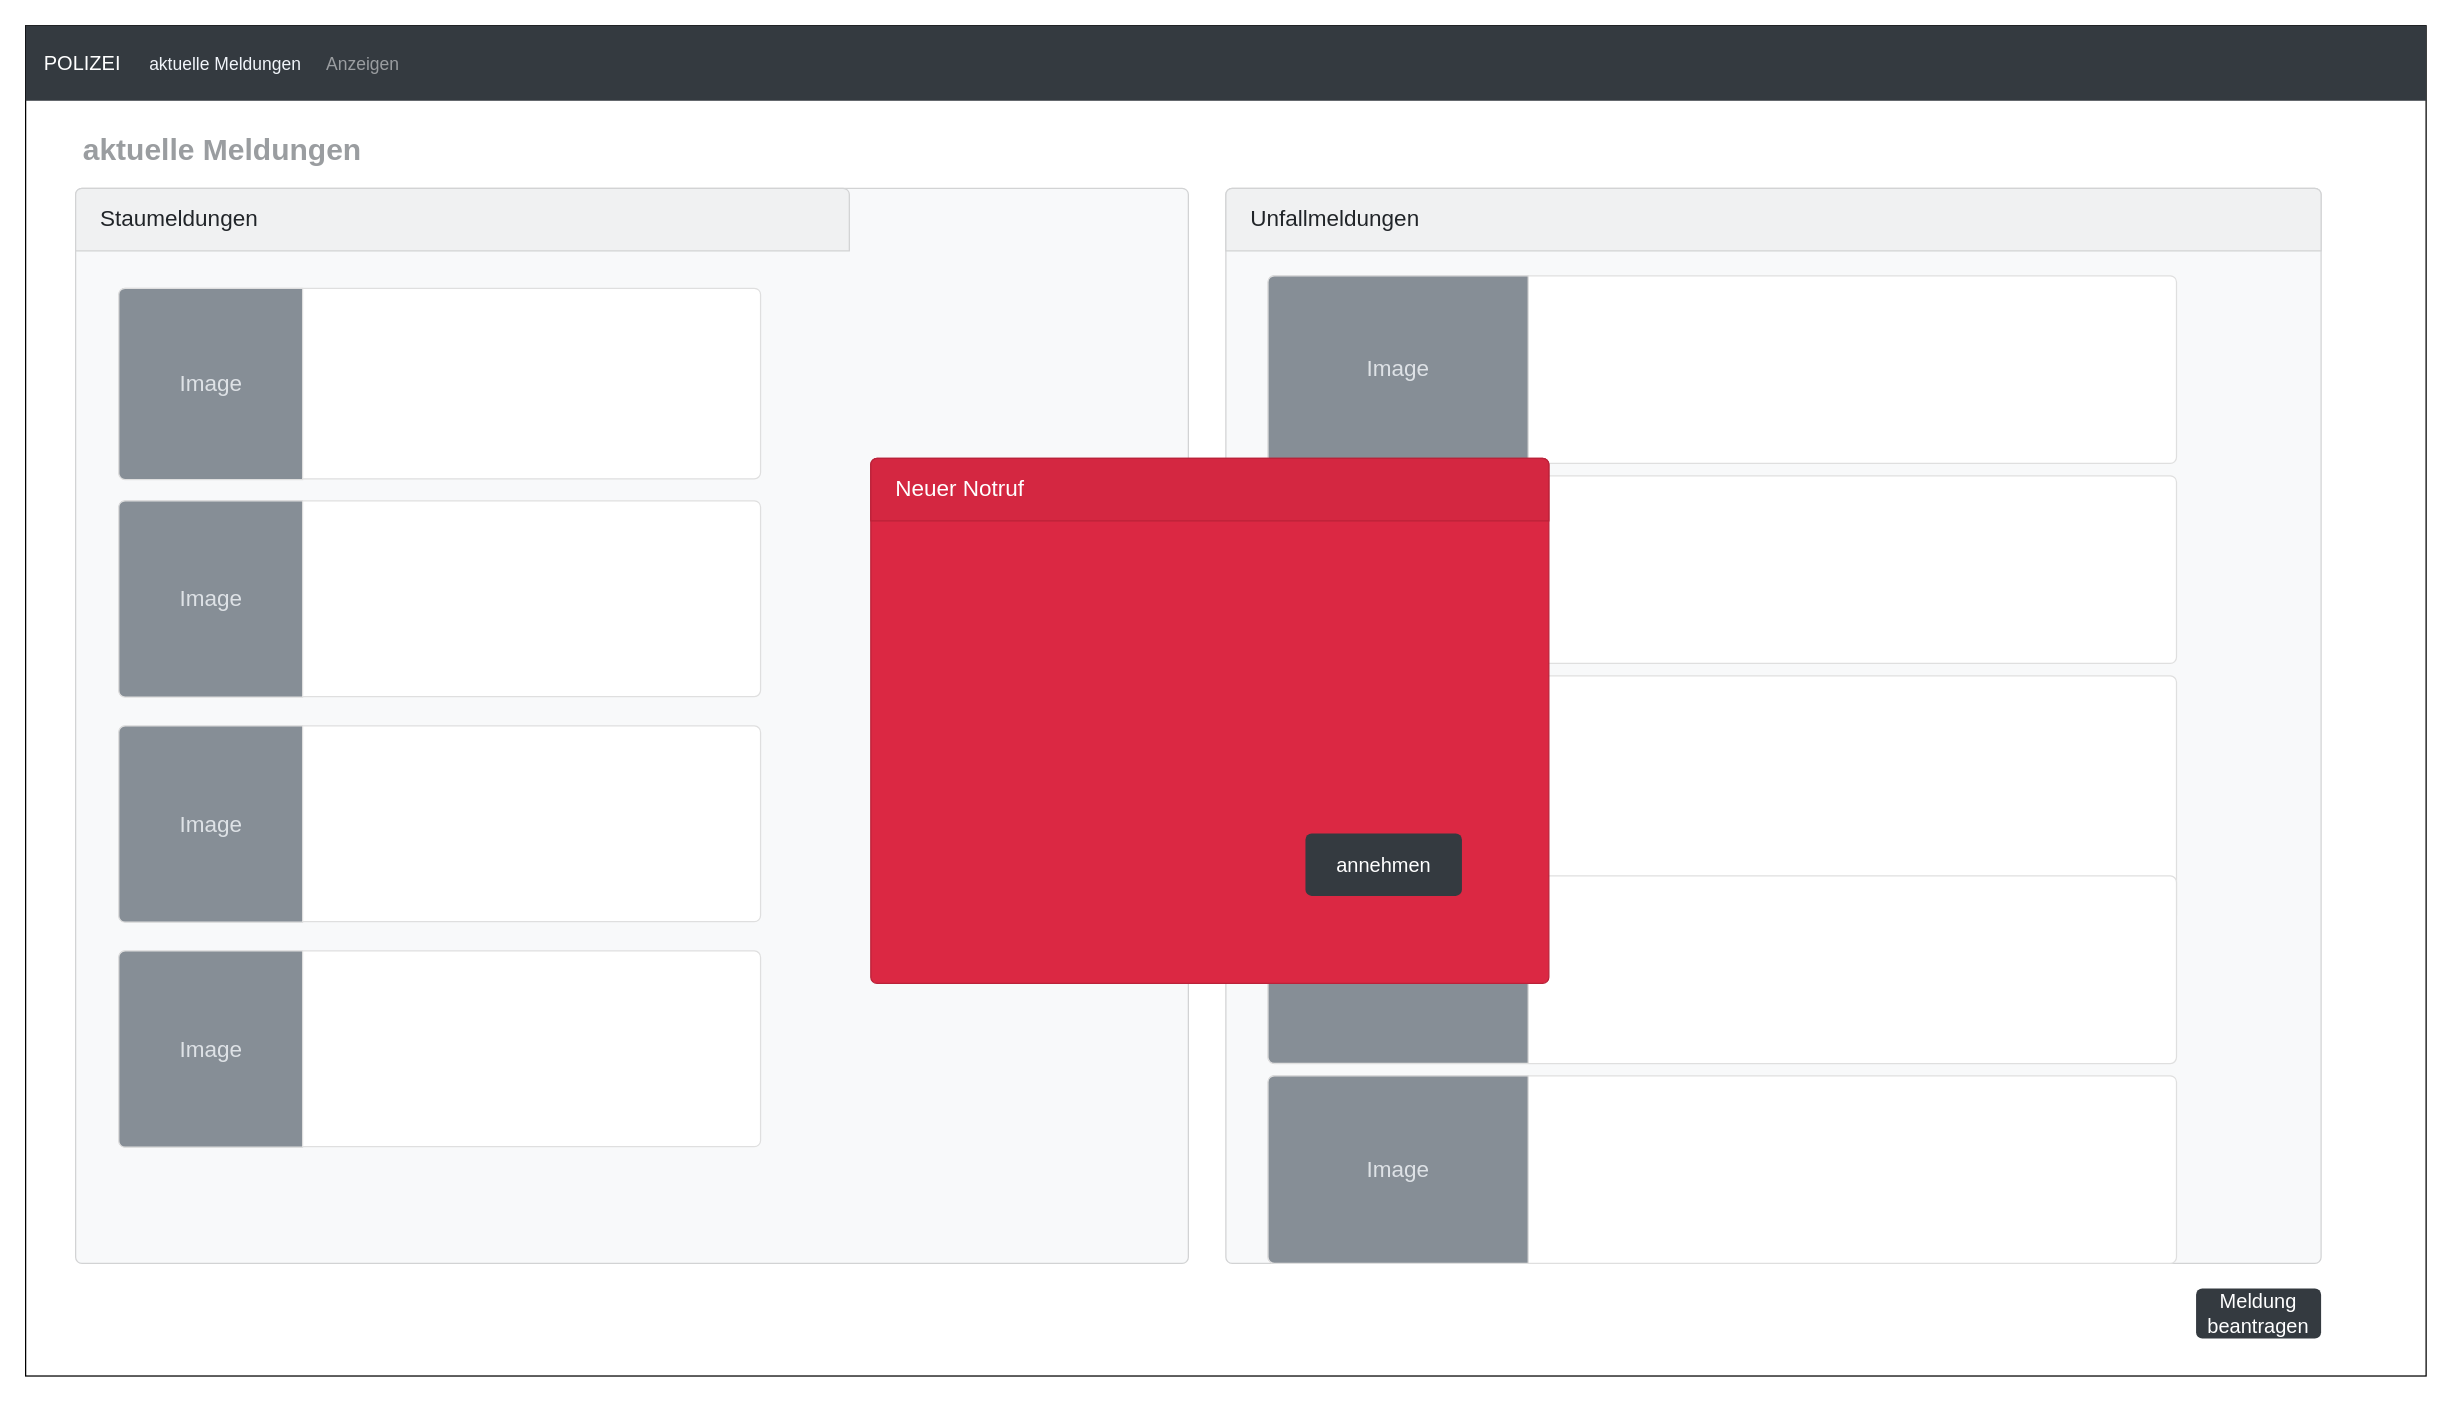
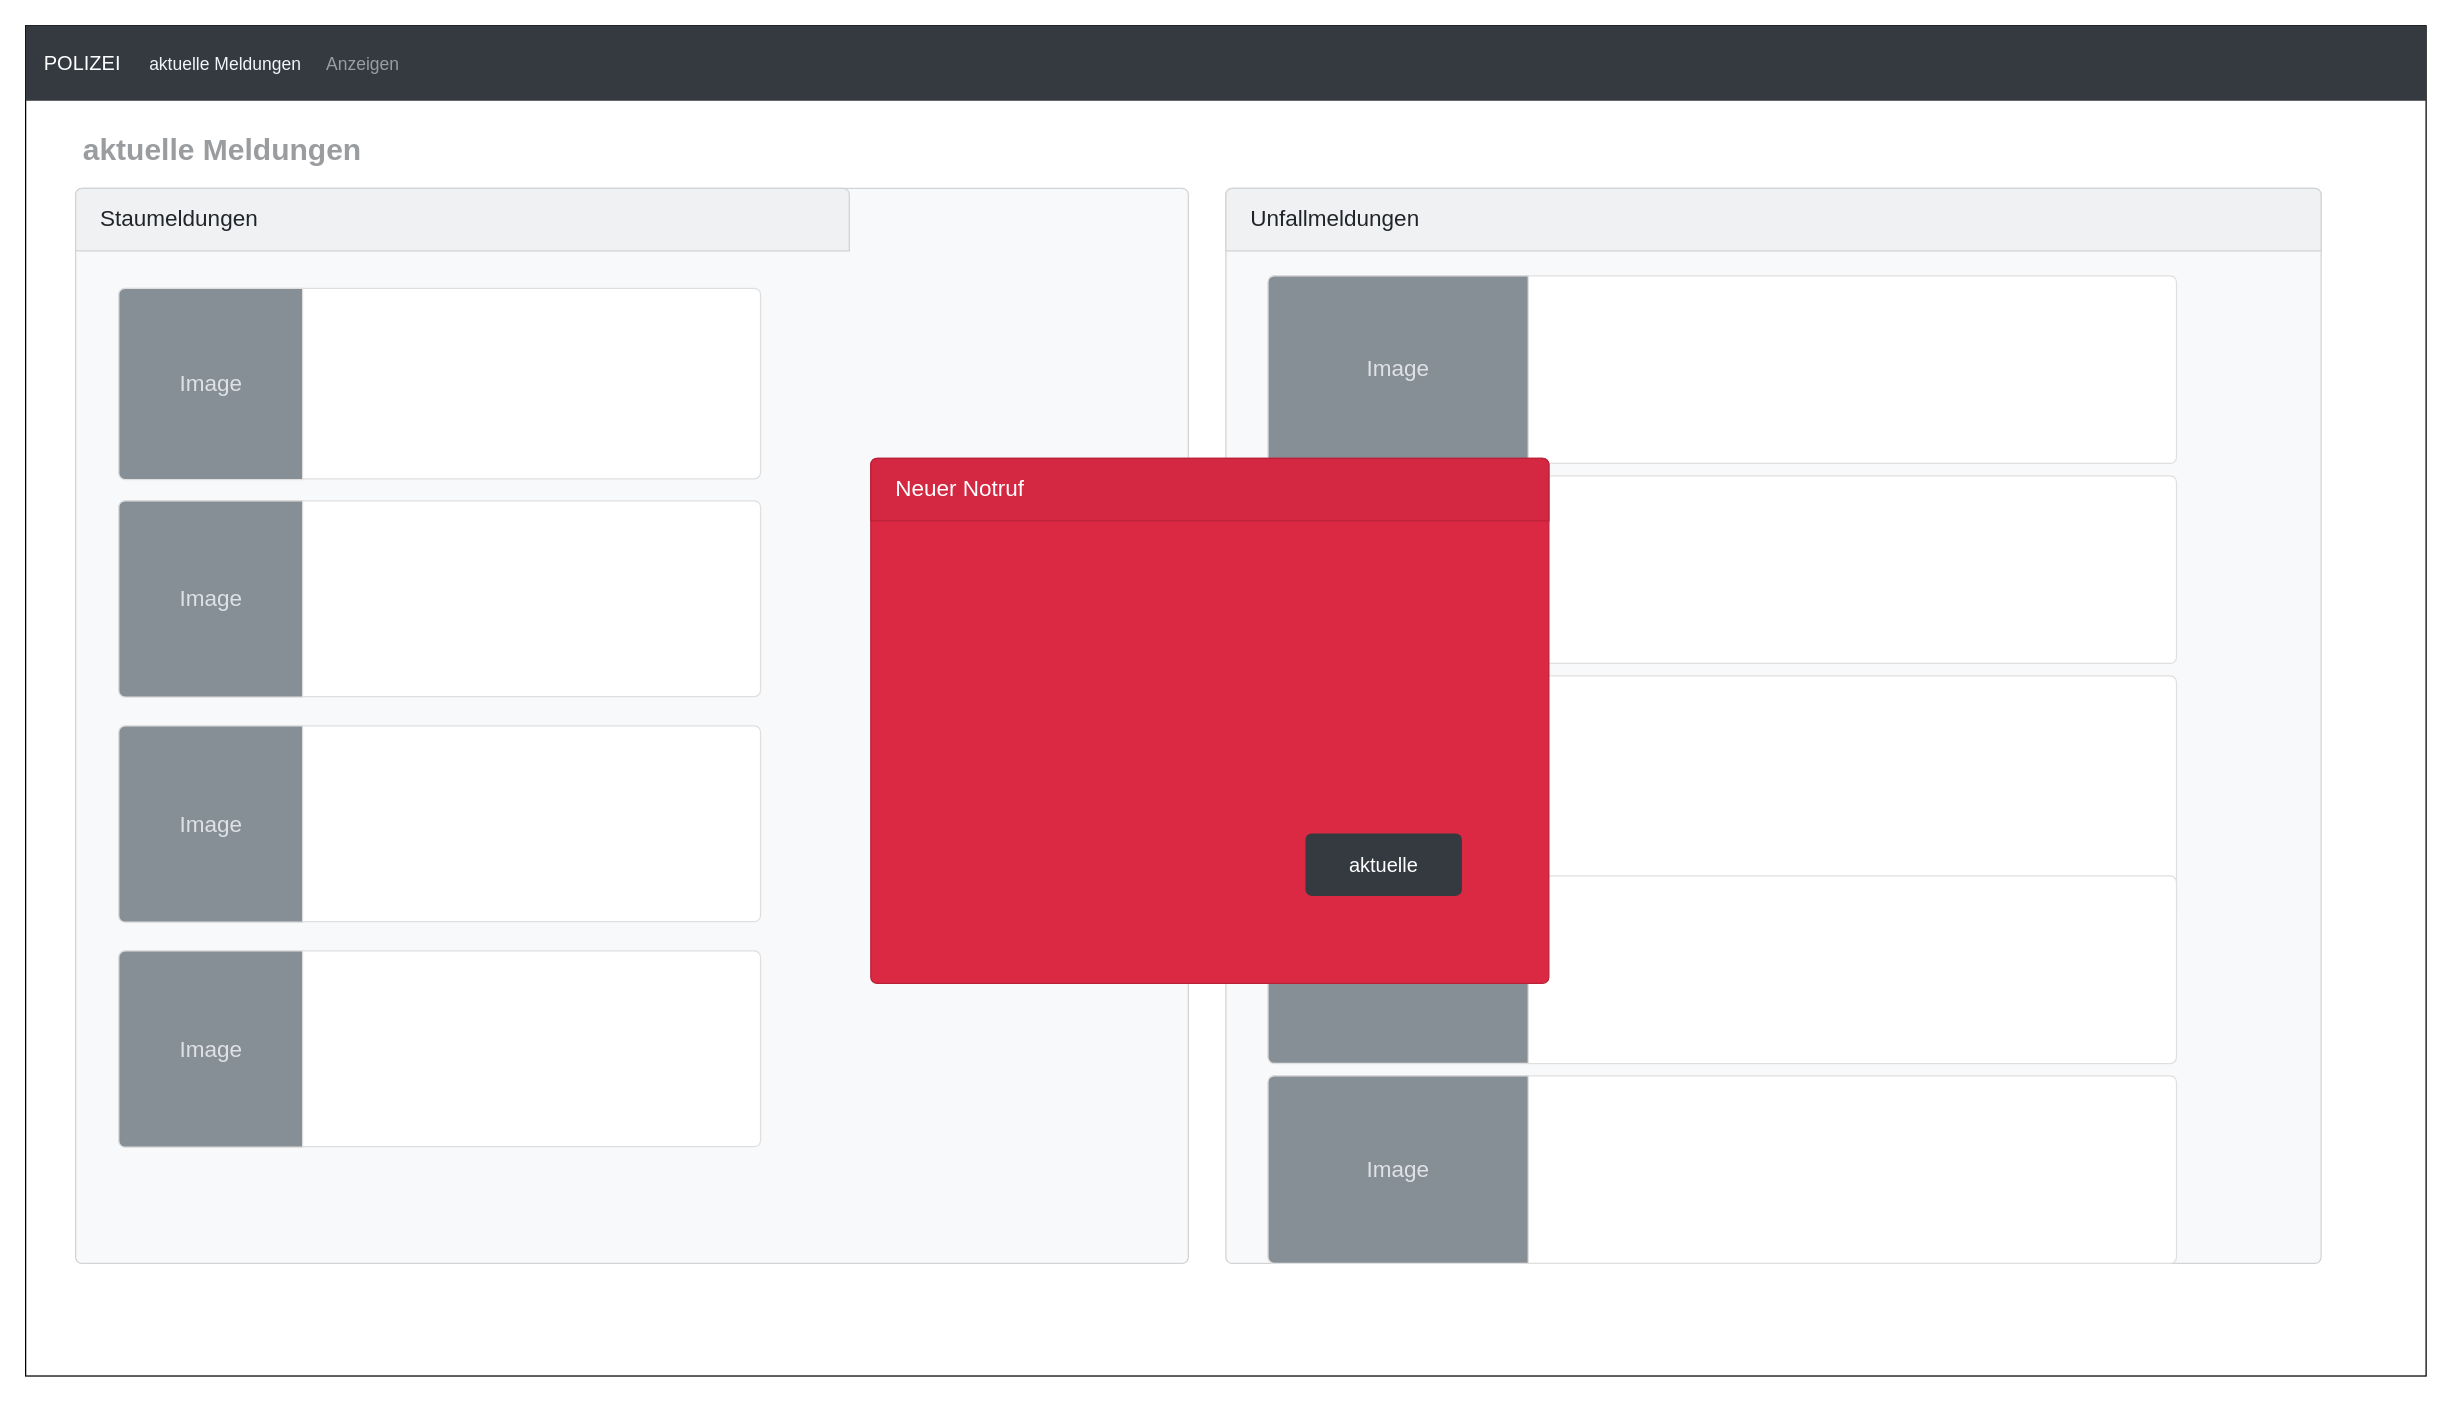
  <mxCell id="0" />
  <mxCell id="1" parent="0" />
  <mxCell id="2" value="" style="whiteSpace=wrap;html=1;align=center;treeFolding=1;treeMoving=1;newEdgeStyle={&quot;edgeStyle&quot;:&quot;elbowEdgeStyle&quot;,&quot;startArrow&quot;:&quot;none&quot;,&quot;endArrow&quot;:&quot;none&quot;};" parent="1" vertex="1"><mxGeometry x="20" y="20" width="1920" height="1080" as="geometry" /></mxCell>
  <mxCell id="3" value="" style="html=1;shadow=0;dashed=0;shape=mxgraph.bootstrap.rrect;rSize=5;strokeColor=#D2D3D4;html=1;whiteSpace=wrap;fillColor=#F8F9FA;fontColor=#212529;verticalAlign=bottom;align=left;spacing=20;spacingBottom=0;fontSize=14;" parent="1" vertex="1"><mxGeometry x="980" y="150" width="876" height="860" as="geometry" /></mxCell>
  <mxCell id="4" value="Unfallmeldungen" style="html=1;shadow=0;dashed=0;shape=mxgraph.bootstrap.topButton;rSize=5;perimeter=none;whiteSpace=wrap;fillColor=#F0F1F2;strokeColor=#D2D3D4;fontColor=#212529;resizeWidth=1;fontSize=18;align=left;spacing=20;" parent="3" vertex="1"><mxGeometry width="876" height="50" relative="1" as="geometry" /></mxCell>
  <mxCell id="5" value="" style="html=1;shadow=0;dashed=0;shape=mxgraph.bootstrap.rrect;rSize=5;strokeColor=#DFDFDF;html=1;whiteSpace=wrap;fillColor=#ffffff;fontColor=#000000;verticalAlign=top;align=left;spacing=20;fontSize=14;spacingLeft=170;" parent="3" vertex="1"><mxGeometry x="33.692" y="70" width="726.645" height="150.1" as="geometry" /></mxCell>
  <mxCell id="6" value="Image" style="html=1;shadow=0;dashed=0;shape=mxgraph.bootstrap.leftButton;rSize=5;perimeter=none;whiteSpace=wrap;fillColor=#868E96;strokeColor=#DFDFDF;fontColor=#DEE2E6;resizeWidth=1;fontSize=18;" parent="5" vertex="1"><mxGeometry width="208.136" height="150" relative="1" as="geometry"><mxPoint as="offset" /></mxGeometry></mxCell>
  <mxCell id="7" value="" style="html=1;shadow=0;dashed=0;shape=mxgraph.bootstrap.rrect;rSize=5;strokeColor=#DFDFDF;html=1;whiteSpace=wrap;fillColor=#ffffff;fontColor=#000000;verticalAlign=top;align=left;spacing=20;fontSize=14;spacingLeft=170;" parent="3" vertex="1"><mxGeometry x="33.692" y="230" width="726.645" height="150.1" as="geometry" /></mxCell>
  <mxCell id="8" value="Image" style="html=1;shadow=0;dashed=0;shape=mxgraph.bootstrap.leftButton;rSize=5;perimeter=none;whiteSpace=wrap;fillColor=#868E96;strokeColor=#DFDFDF;fontColor=#DEE2E6;resizeWidth=1;fontSize=18;" parent="7" vertex="1"><mxGeometry width="208.136" height="150" relative="1" as="geometry"><mxPoint as="offset" /></mxGeometry></mxCell>
  <mxCell id="9" value="" style="html=1;shadow=0;dashed=0;shape=mxgraph.bootstrap.rrect;rSize=5;strokeColor=#DFDFDF;html=1;whiteSpace=wrap;fillColor=#ffffff;fontColor=#000000;verticalAlign=top;align=left;spacing=20;fontSize=14;spacingLeft=170;" parent="3" vertex="1"><mxGeometry x="33.692" y="390" width="726.645" height="196.59" as="geometry" /></mxCell>
  <mxCell id="10" value="Image" style="html=1;shadow=0;dashed=0;shape=mxgraph.bootstrap.leftButton;rSize=5;perimeter=none;whiteSpace=wrap;fillColor=#868E96;strokeColor=#DFDFDF;fontColor=#DEE2E6;resizeWidth=1;fontSize=18;" parent="9" vertex="1"><mxGeometry width="208.136" height="150" relative="1" as="geometry"><mxPoint as="offset" /></mxGeometry></mxCell>
  <mxCell id="11" value="" style="html=1;shadow=0;dashed=0;shape=mxgraph.bootstrap.rrect;rSize=5;strokeColor=#DFDFDF;html=1;whiteSpace=wrap;fillColor=#ffffff;fontColor=#000000;verticalAlign=top;align=left;spacing=20;fontSize=14;spacingLeft=170;" parent="3" vertex="1"><mxGeometry x="33.692" y="550" width="726.645" height="150.1" as="geometry" /></mxCell>
  <mxCell id="12" value="Image" style="html=1;shadow=0;dashed=0;shape=mxgraph.bootstrap.leftButton;rSize=5;perimeter=none;whiteSpace=wrap;fillColor=#868E96;strokeColor=#DFDFDF;fontColor=#DEE2E6;resizeWidth=1;fontSize=18;" parent="11" vertex="1"><mxGeometry width="208.136" height="150" relative="1" as="geometry"><mxPoint as="offset" /></mxGeometry></mxCell>
  <mxCell id="13" value="" style="html=1;shadow=0;dashed=0;shape=mxgraph.bootstrap.rrect;rSize=5;strokeColor=#DFDFDF;html=1;whiteSpace=wrap;fillColor=#ffffff;fontColor=#000000;verticalAlign=top;align=left;spacing=20;fontSize=14;spacingLeft=170;" parent="3" vertex="1"><mxGeometry x="33.692" y="709.9" width="726.645" height="150.1" as="geometry" /></mxCell>
  <mxCell id="14" value="Image" style="html=1;shadow=0;dashed=0;shape=mxgraph.bootstrap.leftButton;rSize=5;perimeter=none;whiteSpace=wrap;fillColor=#868E96;strokeColor=#DFDFDF;fontColor=#DEE2E6;resizeWidth=1;fontSize=18;" parent="13" vertex="1"><mxGeometry width="208.136" height="150" relative="1" as="geometry"><mxPoint as="offset" /></mxGeometry></mxCell>
  <mxCell id="15" value="POLIZEI" style="html=1;shadow=0;dashed=0;fillColor=#343A40;strokeColor=none;fontSize=16;fontColor=#ffffff;align=left;spacing=15;" parent="1" vertex="1"><mxGeometry x="20" y="20" width="1920" height="60" as="geometry" /></mxCell>
  <mxCell id="16" value="aktuelle Meldungen" style="fillColor=none;strokeColor=none;fontSize=14;fontColor=#F1F5FA;align=center;spacingRight=0;" parent="15" vertex="1"><mxGeometry width="80" height="40" relative="1" as="geometry"><mxPoint x="120" y="10" as="offset" /></mxGeometry></mxCell>
  <mxCell id="17" value="Anzeigen" style="fillColor=none;strokeColor=none;fontSize=14;fontColor=#9A9DA0;align=center;" parent="15" vertex="1"><mxGeometry width="80" height="40" relative="1" as="geometry"><mxPoint x="230" y="10" as="offset" /></mxGeometry></mxCell>
  <mxCell id="18" value="" style="html=1;shadow=0;dashed=0;shape=mxgraph.bootstrap.rrect;rSize=5;strokeColor=#D2D3D4;html=1;whiteSpace=wrap;fillColor=#F8F9FA;fontColor=#212529;verticalAlign=bottom;align=left;spacing=20;spacingBottom=0;fontSize=14;" parent="1" vertex="1"><mxGeometry x="60" y="150" width="890" height="860" as="geometry" /></mxCell>
  <mxCell id="19" value="Staumeldungen" style="html=1;shadow=0;dashed=0;shape=mxgraph.bootstrap.topButton;rSize=5;perimeter=none;whiteSpace=wrap;fillColor=#F0F1F2;strokeColor=#D2D3D4;fontColor=#212529;resizeWidth=1;fontSize=18;align=left;spacing=20;" parent="18" vertex="1"><mxGeometry width="618.828" height="50" relative="1" as="geometry" /></mxCell>
  <mxCell id="20" value="" style="html=1;shadow=0;dashed=0;shape=mxgraph.bootstrap.rrect;rSize=5;strokeColor=#DFDFDF;html=1;whiteSpace=wrap;fillColor=#ffffff;fontColor=#000000;verticalAlign=top;align=left;spacing=20;fontSize=14;spacingLeft=170;" parent="18" vertex="1"><mxGeometry x="34.508" y="80" width="513.321" height="152.4" as="geometry" /></mxCell>
  <mxCell id="21" value="Image" style="html=1;shadow=0;dashed=0;shape=mxgraph.bootstrap.leftButton;rSize=5;perimeter=none;whiteSpace=wrap;fillColor=#868E96;strokeColor=#DFDFDF;fontColor=#DEE2E6;resizeWidth=1;fontSize=18;" parent="20" vertex="1"><mxGeometry width="147.031" height="153" relative="1" as="geometry"><mxPoint as="offset" /></mxGeometry></mxCell>
  <mxCell id="22" value="" style="html=1;shadow=0;dashed=0;shape=mxgraph.bootstrap.rrect;rSize=5;strokeColor=#DFDFDF;html=1;whiteSpace=wrap;fillColor=#ffffff;fontColor=#000000;verticalAlign=top;align=left;spacing=20;fontSize=14;spacingLeft=170;" parent="18" vertex="1"><mxGeometry x="34.508" y="250" width="513.321" height="156.59" as="geometry" /></mxCell>
  <mxCell id="23" value="Image" style="html=1;shadow=0;dashed=0;shape=mxgraph.bootstrap.leftButton;rSize=5;perimeter=none;whiteSpace=wrap;fillColor=#868E96;strokeColor=#DFDFDF;fontColor=#DEE2E6;resizeWidth=1;fontSize=18;" parent="22" vertex="1"><mxGeometry width="147.031" height="157" relative="1" as="geometry"><mxPoint as="offset" /></mxGeometry></mxCell>
  <mxCell id="24" value="" style="html=1;shadow=0;dashed=0;shape=mxgraph.bootstrap.rrect;rSize=5;strokeColor=#DFDFDF;html=1;whiteSpace=wrap;fillColor=#ffffff;fontColor=#000000;verticalAlign=top;align=left;spacing=20;fontSize=14;spacingLeft=170;" parent="18" vertex="1"><mxGeometry x="34.508" y="430" width="513.321" height="156.59" as="geometry" /></mxCell>
  <mxCell id="25" value="Image" style="html=1;shadow=0;dashed=0;shape=mxgraph.bootstrap.leftButton;rSize=5;perimeter=none;whiteSpace=wrap;fillColor=#868E96;strokeColor=#DFDFDF;fontColor=#DEE2E6;resizeWidth=1;fontSize=18;" parent="24" vertex="1"><mxGeometry width="147.031" height="157" relative="1" as="geometry"><mxPoint as="offset" /></mxGeometry></mxCell>
  <mxCell id="26" value="" style="html=1;shadow=0;dashed=0;shape=mxgraph.bootstrap.rrect;rSize=5;strokeColor=#DFDFDF;html=1;whiteSpace=wrap;fillColor=#ffffff;fontColor=#000000;verticalAlign=top;align=left;spacing=20;fontSize=14;spacingLeft=170;" parent="18" vertex="1"><mxGeometry x="34.508" y="610" width="513.321" height="156.59" as="geometry" /></mxCell>
  <mxCell id="27" value="Image" style="html=1;shadow=0;dashed=0;shape=mxgraph.bootstrap.leftButton;rSize=5;perimeter=none;whiteSpace=wrap;fillColor=#868E96;strokeColor=#DFDFDF;fontColor=#DEE2E6;resizeWidth=1;fontSize=18;" parent="26" vertex="1"><mxGeometry width="147.031" height="157" relative="1" as="geometry"><mxPoint as="offset" /></mxGeometry></mxCell>
  <mxCell id="28" value="" style="html=1;shadow=0;dashed=0;shape=mxgraph.bootstrap.rrect;rSize=5;strokeColor=#BA2239;html=1;whiteSpace=wrap;fillColor=#DB2843;fontColor=#ffffff;verticalAlign=bottom;align=left;spacing=20;spacingBottom=0;fontSize=14;" vertex="1" parent="18"><mxGeometry x="635.996" y="216" width="542.344" height="420" as="geometry" /></mxCell>
  <mxCell id="29" value="Neuer Notruf" style="html=1;shadow=0;dashed=0;shape=mxgraph.bootstrap.topButton;rSize=5;perimeter=none;whiteSpace=wrap;fillColor=#D42741;strokeColor=#BA2239;fontColor=#ffffff;resizeWidth=1;fontSize=18;align=left;spacing=20;" vertex="1" parent="28"><mxGeometry width="542.344" height="50" relative="1" as="geometry" /></mxCell>
- <mxCell id="30" value="annehmen" style="html=1;shadow=0;dashed=0;shape=mxgraph.bootstrap.rrect;rSize=5;strokeColor=none;strokeWidth=1;fillColor=#343A40;fontColor=#ffffff;whiteSpace=wrap;align=center;verticalAlign=middle;spacingLeft=0;fontStyle=0;fontSize=16;spacing=5;" vertex="1" parent="28"><mxGeometry x="347.656" y="300" width="125.156" height="50" as="geometry" /></mxCell>
+ <mxCell id="30" value="aktuelle" style="html=1;shadow=0;dashed=0;shape=mxgraph.bootstrap.rrect;rSize=5;strokeColor=none;strokeWidth=1;fillColor=#343A40;fontColor=#ffffff;whiteSpace=wrap;align=center;verticalAlign=middle;spacingLeft=0;fontStyle=0;fontSize=16;spacing=5;" vertex="1" parent="28"><mxGeometry x="347.656" y="300" width="125.156" height="50" as="geometry" /></mxCell>
  <mxCell id="31" value="&lt;font style=&quot;font-size: 24px&quot;&gt;aktuelle Meldungen&lt;/font&gt;" style="text;strokeColor=none;fillColor=none;html=1;fontSize=24;fontStyle=1;verticalAlign=middle;align=center;fontColor=#9A9DA0;" parent="1" vertex="1"><mxGeometry x="54" y="100" width="246" height="40" as="geometry" /></mxCell>
- <mxCell id="32" value="Meldung beantragen" style="html=1;shadow=0;dashed=0;shape=mxgraph.bootstrap.rrect;rSize=5;strokeColor=none;strokeWidth=1;fillColor=#343A40;fontColor=#ffffff;whiteSpace=wrap;align=center;verticalAlign=middle;spacingLeft=0;fontStyle=0;fontSize=16;spacing=5;" parent="1" vertex="1"><mxGeometry x="1756" y="1030" width="100" height="40" as="geometry" /></mxCell>
